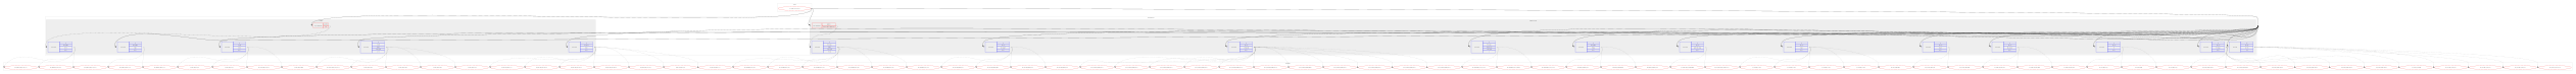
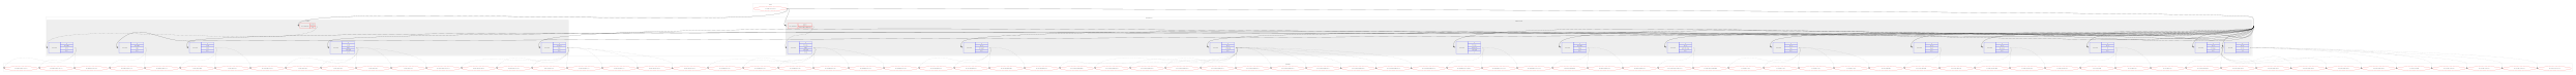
  digraph {
    compound=true
    concentrate=true
    fontname="Liberation Serif"
    fontsize=10
    newrank=true
    rankdir=TB
    ranksep=1.5
    node [color=red fontname="Liberation Serif" fontsize=10]
    edge [arrowhead=vee fontname="Liberation Serif" headport=w style=dotted tailport=e weight=100]
    n1 [label="dev-ros/rqt_tf_tree-0.5.7" width=4]
    n2 [color=blue label=<<TABLE BORDER="0" CELLBORDER="1" CELLSPACING="0" CELLPADDING="4" WIDTH="220"><TR><TD ROWSPAN="6" CELLPADDING="30">pack_dep</TD></TR><TR><TD WIDTH="110">no</TD></TR><TR><TD>dev-python</TD></TR><TR><TD>mock</TD></TR><TR><TD>none</TD></TR><TR><TD></TD></TR></TABLE>> shape=none]
    n3 [label=<<TABLE BORDER="0" CELLBORDER="1" CELLSPACING="0" CELLPADDING="4"><TR><TD ROWSPAN="3" CELLPADDING="10">use_conditional</TD></TR><TR><TD>positive</TD></TR><TR><TD>test</TD></TR></TABLE>> shape=none]
    n4 [color=blue label=<<TABLE BORDER="0" CELLBORDER="1" CELLSPACING="0" CELLPADDING="4" WIDTH="220"><TR><TD ROWSPAN="6" CELLPADDING="30">pack_dep</TD></TR><TR><TD WIDTH="110">no</TD></TR><TR><TD>dev-python</TD></TR><TR><TD>empy</TD></TR><TR><TD>none</TD></TR><TR><TD></TD></TR></TABLE>> shape=none]
    n5 [color=blue label=<<TABLE BORDER="0" CELLBORDER="1" CELLSPACING="0" CELLPADDING="4" WIDTH="220"><TR><TD ROWSPAN="6" CELLPADDING="30">pack_dep</TD></TR><TR><TD WIDTH="110">no</TD></TR><TR><TD>dev-util</TD></TR><TR><TD>catkin</TD></TR><TR><TD>none</TD></TR><TR><TD></TD></TR></TABLE>> shape=none]
    n6 [color=blue label=<<TABLE BORDER="0" CELLBORDER="1" CELLSPACING="0" CELLPADDING="4" WIDTH="220"><TR><TD ROWSPAN="6" CELLPADDING="30">pack_dep</TD></TR><TR><TD WIDTH="110">no</TD></TR><TR><TD>dev-util</TD></TR><TR><TD>cmake</TD></TR><TR><TD>greaterequal</TD></TR><TR><TD>3.7.2</TD></TR></TABLE>> shape=none]
    n7 [color=blue label=<<TABLE BORDER="0" CELLBORDER="1" CELLSPACING="0" CELLPADDING="4" WIDTH="220"><TR><TD ROWSPAN="6" CELLPADDING="30">pack_dep</TD></TR><TR><TD WIDTH="110">no</TD></TR><TR><TD>sys-devel</TD></TR><TR><TD>make</TD></TR><TR><TD>none</TD></TR><TR><TD></TD></TR></TABLE>> shape=none]
    n8 [color=blue label=<<TABLE BORDER="0" CELLBORDER="1" CELLSPACING="0" CELLPADDING="4" WIDTH="220"><TR><TD ROWSPAN="6" CELLPADDING="30">pack_dep</TD></TR><TR><TD WIDTH="110">no</TD></TR><TR><TD>dev-ros</TD></TR><TR><TD>rqt_graph</TD></TR><TR><TD>none</TD></TR><TR><TD></TD></TR></TABLE>> shape=none]
    n9 [color=blue label=<<TABLE BORDER="0" CELLBORDER="1" CELLSPACING="0" CELLPADDING="4" WIDTH="220"><TR><TD ROWSPAN="6" CELLPADDING="30">pack_dep</TD></TR><TR><TD WIDTH="110">no</TD></TR><TR><TD>dev-ros</TD></TR><TR><TD>qt_dotgraph</TD></TR><TR><TD>none</TD></TR><TR><TD></TD></TR></TABLE>> shape=none]
    n10 [color=blue label=<<TABLE BORDER="0" CELLBORDER="1" CELLSPACING="0" CELLPADDING="4" WIDTH="220"><TR><TD ROWSPAN="6" CELLPADDING="30">pack_dep</TD></TR><TR><TD WIDTH="110">no</TD></TR><TR><TD>dev-lang</TD></TR><TR><TD>python</TD></TR><TR><TD>greaterequal</TD></TR><TR><TD>2.7.5-r2</TD></TR></TABLE>> shape=none]
    n11 [label=<<TABLE BORDER="0" CELLBORDER="1" CELLSPACING="0" CELLPADDING="4"><TR><TD ROWSPAN="3" CELLPADDING="10">use_conditional</TD></TR><TR><TD>positive</TD></TR><TR><TD>python_targets_python2_7</TD></TR></TABLE>> shape=none]
    n12 [color=blue label=<<TABLE BORDER="0" CELLBORDER="1" CELLSPACING="0" CELLPADDING="4" WIDTH="220"><TR><TD ROWSPAN="6" CELLPADDING="30">pack_dep</TD></TR><TR><TD WIDTH="110">no</TD></TR><TR><TD>dev-lang</TD></TR><TR><TD>python-exec</TD></TR><TR><TD>greaterequal</TD></TR><TR><TD>2</TD></TR></TABLE>> shape=none]
    n13 [color=blue label=<<TABLE BORDER="0" CELLBORDER="1" CELLSPACING="0" CELLPADDING="4" WIDTH="220"><TR><TD ROWSPAN="6" CELLPADDING="30">pack_dep</TD></TR><TR><TD WIDTH="110">no</TD></TR><TR><TD>dev-python</TD></TR><TR><TD>rospkg</TD></TR><TR><TD>none</TD></TR><TR><TD></TD></TR></TABLE>> shape=none]
    n14 [color=blue label=<<TABLE BORDER="0" CELLBORDER="1" CELLSPACING="0" CELLPADDING="4" WIDTH="220"><TR><TD ROWSPAN="6" CELLPADDING="30">pack_dep</TD></TR><TR><TD WIDTH="110">no</TD></TR><TR><TD>dev-ros</TD></TR><TR><TD>geometry_msgs</TD></TR><TR><TD>none</TD></TR><TR><TD></TD></TR></TABLE>> shape=none]
    n15 [color=blue label=<<TABLE BORDER="0" CELLBORDER="1" CELLSPACING="0" CELLPADDING="4" WIDTH="220"><TR><TD ROWSPAN="6" CELLPADDING="30">pack_dep</TD></TR><TR><TD WIDTH="110">no</TD></TR><TR><TD>dev-ros</TD></TR><TR><TD>rospy</TD></TR><TR><TD>none</TD></TR><TR><TD></TD></TR></TABLE>> shape=none]
    n16 [color=blue label=<<TABLE BORDER="0" CELLBORDER="1" CELLSPACING="0" CELLPADDING="4" WIDTH="220"><TR><TD ROWSPAN="6" CELLPADDING="30">pack_dep</TD></TR><TR><TD WIDTH="110">no</TD></TR><TR><TD>dev-ros</TD></TR><TR><TD>rqt_gui</TD></TR><TR><TD>none</TD></TR><TR><TD></TD></TR></TABLE>> shape=none]
    n17 [color=blue label=<<TABLE BORDER="0" CELLBORDER="1" CELLSPACING="0" CELLPADDING="4" WIDTH="220"><TR><TD ROWSPAN="6" CELLPADDING="30">pack_dep</TD></TR><TR><TD WIDTH="110">no</TD></TR><TR><TD>dev-ros</TD></TR><TR><TD>rqt_gui_py</TD></TR><TR><TD>none</TD></TR><TR><TD></TD></TR></TABLE>> shape=none]
    n18 [color=blue label=<<TABLE BORDER="0" CELLBORDER="1" CELLSPACING="0" CELLPADDING="4" WIDTH="220"><TR><TD ROWSPAN="6" CELLPADDING="30">pack_dep</TD></TR><TR><TD WIDTH="110">no</TD></TR><TR><TD>dev-ros</TD></TR><TR><TD>tf2</TD></TR><TR><TD>none</TD></TR><TR><TD></TD></TR></TABLE>> shape=none]
    n19 [color=blue label=<<TABLE BORDER="0" CELLBORDER="1" CELLSPACING="0" CELLPADDING="4" WIDTH="220"><TR><TD ROWSPAN="6" CELLPADDING="30">pack_dep</TD></TR><TR><TD WIDTH="110">no</TD></TR><TR><TD>dev-ros</TD></TR><TR><TD>tf2_msgs</TD></TR><TR><TD>none</TD></TR><TR><TD></TD></TR></TABLE>> shape=none]
    n20 [color=blue label=<<TABLE BORDER="0" CELLBORDER="1" CELLSPACING="0" CELLPADDING="4" WIDTH="220"><TR><TD ROWSPAN="6" CELLPADDING="30">pack_dep</TD></TR><TR><TD WIDTH="110">no</TD></TR><TR><TD>dev-ros</TD></TR><TR><TD>tf2_ros</TD></TR><TR><TD>none</TD></TR><TR><TD></TD></TR></TABLE>> shape=none]
    n21 [label="dev-python/mock-1.0.1-r2" width=4]
    n22 [label="dev-python/mock-1.3.0-r2" width=4]
    n23 [label="dev-python/mock-2.0.0" width=4]
    n24 [label="dev-python/empy-3.3-r1" width=4]
    n25 [label="dev-python/empy-3.3.2" width=4]
    n26 [label="dev-util/catkin-0.7.6-r1" width=4]
    n27 [label="dev-util/catkin-0.7.7" width=4]
-   n28 [label="dev-util/catkin-0.7.8" width=4]
    n29 [label="dev-util/catkin-9999" width=4]
    n30 [label="dev-util/cmake-3.10.0_rc4" width=4]
    n31 [label="dev-util/cmake-3.7.2" width=4]
    n32 [label="dev-util/cmake-3.8.2" width=4]
    n33 [label="dev-util/cmake-3.9.4" width=4]
    n34 [label="dev-util/cmake-3.9.5" width=4]
    n35 [label="sys-devel/make-3.80-r4" width=4]
    n36 [label="sys-devel/make-3.81-r2" width=4]
    n37 [label="sys-devel/make-3.82-r4" width=4]
    n38 [label="sys-devel/make-4.3-r1" width=4]
    n39 [label="sys-devel/make-4.1-r1" width=4]
    n40 [label="sys-devel/make-4.2.1" width=4]
    n41 [label="sys-devel/make-4.2.1-r1" width=4]
    n42 [label="dev-lang/python-2.4.12" width=4]
    n43 [label="dev-lang/python-2.7.14" width=4]
    n44 [label="dev-lang/python-3.4.5" width=4]
    n45 [label="dev-lang/python-3.4.6" width=4]
    n46 [label="dev-lang/python-3.5.4" width=4]
    n47 [label="dev-lang/python-3.6.3" width=4]
    n48 [label="dev-lang/python-exec-2.4.4" width=4]
    n49 [label="dev-lang/python-exec-2.4.5" width=4]
    n50 [label="dev-lang/python-exec-9999" width=4]
    n51 [label="dev-python/rospkg-1.1.3" width=4]
    n52 [label="dev-python/rospkg-1.1.4" width=4]
    n53 [label="dev-python/rospkg-9999" width=4]
    n54 [label="dev-ros/geometry_msgs-1.12.5" width=4]
    n55 [label="dev-ros/geometry_msgs-9999" width=4]
    n56 [label="dev-ros/qt_dotgraph-0.2.29" width=4]
    n57 [label="dev-ros/qt_dotgraph-0.2.30" width=4]
    n58 [label="dev-ros/qt_dotgraph-0.3.0" width=4]
    n59 [label="dev-ros/qt_dotgraph-0.3.1" width=4]
    n60 [label="dev-ros/qt_dotgraph-0.3.2" width=4]
    n61 [label="dev-ros/qt_dotgraph-0.3.3" width=4]
    n62 [label="dev-ros/qt_dotgraph-0.3.4" width=4]
    n63 [label="dev-ros/qt_dotgraph-0.3.5" width=4]
    n64 [label="dev-ros/qt_dotgraph-0.3.6" width=4]
    n65 [label="dev-ros/qt_dotgraph-0.3.8" width=4]
    n66 [label="dev-ros/qt_dotgraph-9999" width=4]
    n67 [label="dev-ros/rospy-1.13.0" width=4]
    n68 [label="dev-ros/rospy-1.13.1" width=4]
    n69 [label="dev-ros/rospy-1.13.2" width=4]
    n70 [label="dev-ros/rospy-1.13.4" width=4]
    n71 [label="dev-ros/rospy-9999" width=4]
    n72 [label="dev-ros/rqt_graph-0.4.7" width=4]
    n73 [label="dev-ros/rqt_graph-0.4.8" width=4]
    n74 [label="dev-ros/rqt_graph-0.4.9" width=4]
    n75 [label="dev-ros/rqt_graph-9999" width=4]
    n76 [label="dev-ros/rqt_gui-0.5.0" width=4]
    n77 [label="dev-ros/rqt_gui-9999" width=4]
    n78 [label="dev-ros/rqt_gui_py-0.3.2" width=4]
    n79 [label="dev-ros/rqt_gui_py-0.5.0" width=4]
    n80 [label="dev-ros/rqt_gui_py-9999" width=4]
    n81 [label="dev-ros/tf2-0.5.15" width=4]
    n82 [label="dev-ros/tf2-0.5.16" width=4]
    n83 [label="dev-ros/tf2-9999" width=4]
    n84 [label="dev-ros/tf2_msgs-0.5.12" width=4]
    n85 [label="dev-ros/tf2_msgs-0.5.13" width=4]
    n86 [label="dev-ros/tf2_msgs-0.5.14" width=4]
    n87 [label="dev-ros/tf2_msgs-0.5.15" width=4]
    n88 [label="dev-ros/tf2_msgs-0.5.16" width=4]
    n89 [label="dev-ros/tf2_msgs-9999" width=4]
    n90 [label="dev-ros/tf2_ros-0.5.13-r1" width=4]
    n91 [label="dev-ros/tf2_ros-0.5.14" width=4]
    n92 [label="dev-ros/tf2_ros-0.5.15" width=4]
    n93 [label="dev-ros/tf2_ros-0.5.16" width=4]
    n94 [label="dev-ros/tf2_ros-9999" width=4]
    subgraph cluster_1 {
      color=gray
      label=<<i>ebuild</i>>
      rank=same
      n1
    }
    subgraph cluster_2 {
      color=gray
      label=<<i>dependencies</i>>
      subgraph cluster_3 {
        color=gray
        fillcolor="#eeeeee"
        label=<<i>compile</i>>
        style=filled
        subgraph sub_4 {
          color=gray
          fillcolor="#eeeeee"
          label=<<i>compile</i>>
          style=filled
          n3
          subgraph sub_5 {
            color=gray
            fillcolor="#eeeeee"
            label=<<i>compile</i>>
            style=filled
            n2
          }
        }
        subgraph sub_6 {
          color=gray
          fillcolor="#eeeeee"
          label=<<i>compile</i>>
          style=filled
          n4
        }
        subgraph sub_7 {
          color=gray
          fillcolor="#eeeeee"
          label=<<i>compile</i>>
          style=filled
          n5
        }
        subgraph sub_8 {
          color=gray
          fillcolor="#eeeeee"
          label=<<i>compile</i>>
          style=filled
          n6
        }
        subgraph sub_9 {
          color=gray
          fillcolor="#eeeeee"
          label=<<i>compile</i>>
          style=filled
          n7
        }
      }
      subgraph cluster_10 {
        color=gray
        fillcolor="#eeeeee"
        label=<<i>compile and run</i>>
        style=filled
        subgraph sub_11 {
          color=gray
          fillcolor="#eeeeee"
          label=<<i>compile and run</i>>
          style=filled
          n8
        }
        subgraph sub_12 {
          color=gray
          fillcolor="#eeeeee"
          label=<<i>compile and run</i>>
          style=filled
          n9
        }
        subgraph sub_13 {
          color=gray
          fillcolor="#eeeeee"
          label=<<i>compile and run</i>>
          style=filled
          n11
          subgraph sub_14 {
            color=gray
            fillcolor="#eeeeee"
            label=<<i>compile and run</i>>
            style=filled
            n10
          }
        }
        subgraph sub_15 {
          color=gray
          fillcolor="#eeeeee"
          label=<<i>compile and run</i>>
          style=filled
          n12
        }
        subgraph sub_16 {
          color=gray
          fillcolor="#eeeeee"
          label=<<i>compile and run</i>>
          style=filled
          n13
        }
        subgraph sub_17 {
          color=gray
          fillcolor="#eeeeee"
          label=<<i>compile and run</i>>
          style=filled
          n14
        }
        subgraph sub_18 {
          color=gray
          fillcolor="#eeeeee"
          label=<<i>compile and run</i>>
          style=filled
          n15
        }
        subgraph sub_19 {
          color=gray
          fillcolor="#eeeeee"
          label=<<i>compile and run</i>>
          style=filled
          n16
        }
        subgraph sub_20 {
          color=gray
          fillcolor="#eeeeee"
          label=<<i>compile and run</i>>
          style=filled
          n17
        }
        subgraph sub_21 {
          color=gray
          fillcolor="#eeeeee"
          label=<<i>compile and run</i>>
          style=filled
          n18
        }
        subgraph sub_22 {
          color=gray
          fillcolor="#eeeeee"
          label=<<i>compile and run</i>>
          style=filled
          n19
        }
        subgraph sub_23 {
          color=gray
          fillcolor="#eeeeee"
          label=<<i>compile and run</i>>
          style=filled
          n20
        }
      }
      subgraph cluster_24 {
        color=gray
        fillcolor="#eeeeee"
        label=<<i>run</i>>
        style=filled
      }
    }
    subgraph cluster_25 {
      color=gray
      label=<<i>candidates</i>>
      rank=same
      subgraph sub_26 {
        color=black
        label=<<i>candidates</i>>
        nodesep=1
        rank=same
        n21
        n22
        n23
      }
      subgraph sub_27 {
        color=black
        label=<<i>candidates</i>>
        nodesep=1
        rank=same
        n24
        n25
      }
      subgraph sub_28 {
        color=black
        label=<<i>candidates</i>>
        nodesep=1
        rank=same
        n26
        n27
-       n28
        n29
      }
      subgraph sub_29 {
        color=black
        label=<<i>candidates</i>>
        nodesep=1
        rank=same
        n30
        n31
        n32
        n33
        n34
      }
      subgraph sub_30 {
        color=black
        label=<<i>candidates</i>>
        nodesep=1
        rank=same
        n35
        n36
        n37
        n38
        n39
        n40
        n41
      }
      subgraph sub_31 {
        color=black
        label=<<i>candidates</i>>
        nodesep=1
        rank=same
        n42
        n43
        n44
        n45
        n46
        n47
      }
      subgraph sub_32 {
        color=black
        label=<<i>candidates</i>>
        nodesep=1
        rank=same
        n48
        n49
        n50
      }
      subgraph sub_33 {
        color=black
        label=<<i>candidates</i>>
        nodesep=1
        rank=same
        n51
        n52
        n53
      }
      subgraph sub_34 {
        color=black
        label=<<i>candidates</i>>
        nodesep=1
        rank=same
        n54
        n55
      }
      subgraph sub_35 {
        color=black
        label=<<i>candidates</i>>
        nodesep=1
        rank=same
        n56
        n57
        n58
        n59
        n60
        n61
        n62
        n63
        n64
        n65
        n66
      }
      subgraph sub_36 {
        color=black
        label=<<i>candidates</i>>
        nodesep=1
        rank=same
        n67
        n68
        n69
        n70
        n71
      }
      subgraph sub_37 {
        color=black
        label=<<i>candidates</i>>
        nodesep=1
        rank=same
        n72
        n73
        n74
        n75
      }
      subgraph sub_38 {
        color=black
        label=<<i>candidates</i>>
        nodesep=1
        rank=same
        n76
        n77
      }
      subgraph sub_39 {
        color=black
        label=<<i>candidates</i>>
        nodesep=1
        rank=same
        n78
        n79
        n80
      }
      subgraph sub_40 {
        color=black
        label=<<i>candidates</i>>
        nodesep=1
        rank=same
        n81
        n82
        n83
      }
      subgraph sub_41 {
        color=black
        label=<<i>candidates</i>>
        nodesep=1
        rank=same
        n84
        n85
        n86
        n87
        n88
        n89
      }
      subgraph sub_42 {
        color=black
        label=<<i>candidates</i>>
        nodesep=1
        rank=same
        n90
        n91
        n92
        n93
        n94
      }
    }
    n1 -> n3 [style=solid weight=20]
    n1 -> n4 [style=solid weight=20]
    n1 -> n5 [style=solid weight=20]
    n1 -> n6 [style=solid weight=20]
    n1 -> n7 [style=solid weight=20]
    n1 -> n8 [arrowhead=odotvee style=solid weight=20]
    n1 -> n9 [arrowhead=odotvee style=solid weight=20]
    n1 -> n11 [arrowhead=odotvee style=solid weight=20]
    n1 -> n12 [arrowhead=odotvee style=solid weight=20]
    n1 -> n13 [arrowhead=odotvee style=solid weight=20]
    n1 -> n14 [arrowhead=odotvee style=solid weight=20]
    n1 -> n15 [arrowhead=odotvee style=solid weight=20]
    n1 -> n16 [arrowhead=odotvee style=solid weight=20]
    n1 -> n17 [arrowhead=odotvee style=solid weight=20]
    n1 -> n18 [arrowhead=odotvee style=solid weight=20]
    n1 -> n19 [arrowhead=odotvee style=solid weight=20]
    n1 -> n20 [arrowhead=odotvee style=solid weight=20]
    n2 -> n21
    n2 -> n22
    n2 -> n23
    n3 -> n2 [style=dashed weight=20]
    n4 -> n24
    n4 -> n25
    n5 -> n26
    n5 -> n27
-   n5 -> n28
    n5 -> n29
    n6 -> n30
    n6 -> n31
    n6 -> n32
    n6 -> n33
    n6 -> n34
    n7 -> n35
    n7 -> n36
    n7 -> n37
    n7 -> n38
    n7 -> n39
    n7 -> n40
    n7 -> n41
    n8 -> n72
    n8 -> n73
    n8 -> n74
    n8 -> n75
    n9 -> n56
    n9 -> n57
    n9 -> n58
    n9 -> n59
    n9 -> n60
    n9 -> n61
    n9 -> n62
    n9 -> n63
    n9 -> n64
    n9 -> n65
    n9 -> n66
    n10 -> n42
    n10 -> n43
    n10 -> n44
    n10 -> n45
    n10 -> n46
    n10 -> n47
    n11 -> n10 [style=dashed weight=20]
    n12 -> n48
    n12 -> n49
    n12 -> n50
    n13 -> n51
    n13 -> n52
    n13 -> n53
    n14 -> n54
    n14 -> n55
    n15 -> n67
    n15 -> n68
    n15 -> n69
    n15 -> n70
    n15 -> n71
    n16 -> n76
    n16 -> n77
    n17 -> n78
    n17 -> n79
    n17 -> n80
    n18 -> n81
    n18 -> n82
    n18 -> n83
    n19 -> n84
    n19 -> n85
    n19 -> n86
    n19 -> n87
    n19 -> n88
    n19 -> n89
    n20 -> n90
    n20 -> n91
    n20 -> n92
    n20 -> n93
    n20 -> n94
  }
